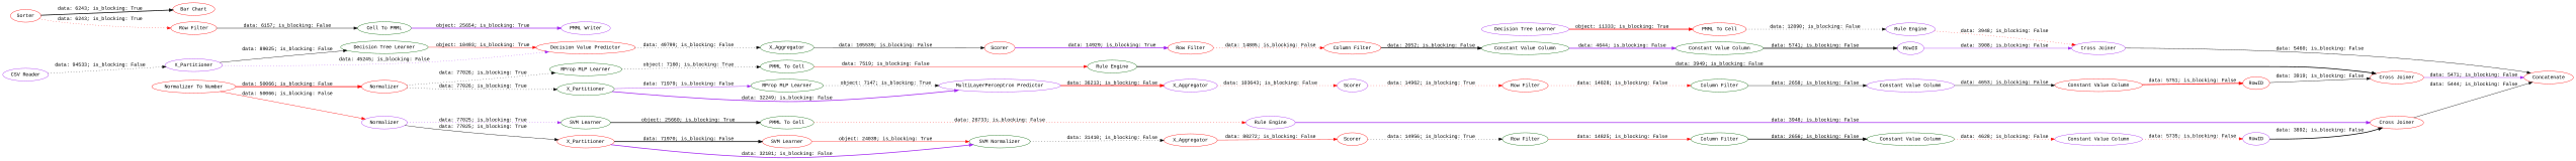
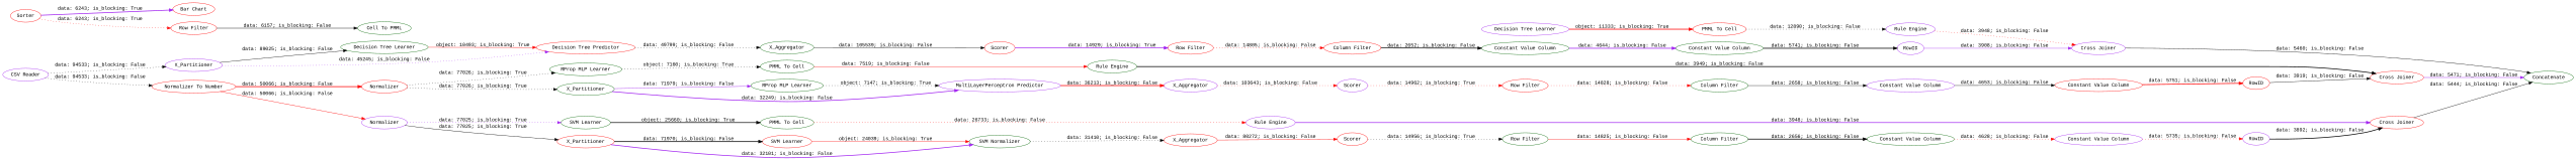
  digraph {
    fontname="Liberation Mono"
    rankdir=LR
    node [color=red fontname="Liberation Mono"]
    edge [color=black fontname="Liberation Mono" style=dotted]
    n1 [label=Normalizer]
    n2 [color=darkgreen label="RProp MLP Learner"]
    n3 [color=darkgreen label=X_Partitioner]
    n4 [color=darkgreen label="PMML To Cell"]
    n5 [color=darkgreen label="RProp MLP Learner"]
    n6 [color=purple label="MultiLayerPerceptron Predictor"]
    n7 [color=purple label="Rule Engine"]
    n8 [color=purple label="Cross Joiner"]
-   n9 [label=Concatenate]
+   n9 [color=darkgreen label=Concatenate]
    n10 [label="PMML To Cell"]
    n11 [label="SVM Learner"]
    n12 [color=darkgreen label="SVM Normalizer"]
    n13 [label=X_Aggregator]
    n14 [color=purple label="Constant Value Column"]
    n15 [label="Constant Value Column"]
    n16 [label=RowID]
-   n17 [color=purple label="PMML Writer"]
    n18 [color=purple label=Normalizer]
    n19 [color=darkgreen label="SVM Learner"]
    n20 [label=X_Partitioner]
    n21 [color=darkgreen label="PMML To Cell"]
    n22 [label="Bar Chart"]
    n23 [label="Column Filter"]
    n24 [color=darkgreen label="Constant Value Column"]
    n25 [color=darkgreen label="Constant Value Column"]
    n26 [label=Scorer]
    n27 [label="Row Filter"]
    n28 [color=purple label="Constant Value Column"]
    n29 [color=purple label=RowID]
    n30 [label="Cross Joiner"]
    n31 [color=darkgreen label="Rule Engine"]
    n32 [color=purple label=X_Aggregator]
    n33 [color=darkgreen label="Cell To PMML"]
    n34 [label="Cross Joiner"]
    n35 [color=purple label=Scorer]
    n36 [label="Row Filter"]
    n37 [color=darkgreen label="Column Filter"]
    n38 [color=darkgreen label="Constant Value Column"]
    n39 [color=purple label=RowID]
    n40 [color=purple label="Rule Engine"]
    n41 [color=purple label="Decision Tree Learner"]
    n42 [label="Row Filter"]
    n43 [color=darkgreen label="Row Filter"]
    n44 [color=darkgreen label="Column Filter"]
    n45 [label=Sorter]
    n46 [color=darkgreen label=X_Aggregator]
    n47 [label=Scorer]
    n48 [color=purple label=X_Partitioner]
    n49 [color=darkgreen label="Decision Tree Learner"]
-   n50 [label="Decision Value Predictor"]
+   n50 [label="Decision Tree Predictor"]
    n51 [label="Normalizer To Number"]
    n52 [color=purple label="CSV Reader"]
    n1 -> n2 [label="data: 77026; is_blocking: True"]
    n1 -> n3 [label="data: 77026; is_blocking: True"]
    n2 -> n4 [label="object: 7160; is_blocking: True"]
    n3 -> n5 [color=purple label="data: 71979; is_blocking: False" style=solid]
    n3 -> n6 [color=purple label="data: 32249; is_blocking: False" style=bold]
    n4 -> n31 [color=red label="data: 7519; is_blocking: False" style=solid]
    n5 -> n6 [label="object: 7147; is_blocking: True"]
    n6 -> n32 [color=red label="data: 36213; is_blocking: False" style=bold]
    n7 -> n8 [color=red label="data: 3948; is_blocking: False"]
    n8 -> n9 [label="data: 5460; is_blocking: False" style=solid]
    n10 -> n7 [label="data: 12890; is_blocking: False"]
    n11 -> n12 [color=red label="object: 24039; is_blocking: True" style=solid]
    n12 -> n13 [label="data: 31410; is_blocking: False"]
    n13 -> n47 [color=red label="data: 80272; is_blocking: False" style=solid]
    n14 -> n15 [label="data: 4653; is_blocking: False" style=solid]
    n15 -> n16 [color=red label="data: 5751; is_blocking: False" style=bold]
    n16 -> n34 [label="data: 3919; is_blocking: False" style=solid]
    n18 -> n19 [color=purple label="data: 77025; is_blocking: True"]
    n18 -> n20 [label="data: 77025; is_blocking: True" style=solid]
    n19 -> n21 [label="object: 25660; is_blocking: True" style=bold]
    n20 -> n11 [label="data: 71970; is_blocking: False" style=bold]
    n20 -> n12 [color=purple label="data: 32101; is_blocking: False" style=bold]
    n21 -> n40 [color=red label="data: 26733; is_blocking: False"]
    n23 -> n24 [label="data: 2652; is_blocking: False" style=bold]
    n24 -> n25 [color=purple label="data: 4644; is_blocking: False" style=bold]
    n25 -> n39 [label="data: 5741; is_blocking: False" style=bold]
    n26 -> n27 [color=purple label="data: 14929; is_blocking: True" style=bold]
    n27 -> n23 [color=red label="data: 14805; is_blocking: False"]
    n28 -> n29 [color=red label="data: 5735; is_blocking: False"]
    n29 -> n30 [label="data: 3892; is_blocking: False" style=bold]
    n30 -> n9 [label="data: 5444; is_blocking: False" style=solid]
    n31 -> n34 [label="data: 3949; is_blocking: False" style=bold]
    n32 -> n35 [color=red label="data: 103643; is_blocking: False"]
-   n33 -> n17 [color=purple label="object: 25654; is_blocking: True" style=bold]
    n34 -> n9 [color=purple label="data: 5471; is_blocking: False" style=solid]
    n35 -> n36 [color=red label="data: 14962; is_blocking: True"]
    n36 -> n37 [color=red label="data: 14828; is_blocking: False"]
    n37 -> n14 [label="data: 2658; is_blocking: False" style=solid]
    n38 -> n28 [color=red label="data: 4628; is_blocking: False"]
    n39 -> n8 [color=purple label="data: 3908; is_blocking: False" style=solid]
    n40 -> n30 [color=purple label="data: 3948; is_blocking: False" style=bold]
    n41 -> n10 [color=red label="object: 11333; is_blocking: True" style=bold]
    n42 -> n33 [label="data: 6157; is_blocking: False" style=solid]
    n43 -> n44 [color=red label="data: 14825; is_blocking: False" style=solid]
    n44 -> n38 [label="data: 2656; is_blocking: False" style=bold]
-   n45 -> n22 [label="data: 6243; is_blocking: True" style=bold]
+   n45 -> n22 [color=purple label="data: 6243; is_blocking: True" style=bold]
    n45 -> n42 [color=red label="data: 6243; is_blocking: True"]
    n46 -> n26 [label="data: 105539; is_blocking: False" style=solid]
    n47 -> n43 [label="data: 14956; is_blocking: True"]
    n48 -> n49 [label="data: 89025; is_blocking: False" style=solid]
    n48 -> n50 [color=purple label="data: 45245; is_blocking: False"]
    n49 -> n50 [color=red label="object: 10493; is_blocking: True" style=solid]
    n50 -> n46 [label="data: 49799; is_blocking: False"]
    n51 -> n1 [color=red label="data: 50066; is_blocking: False" style=bold]
    n51 -> n18 [color=red label="data: 50066; is_blocking: False" style=solid]
    n52 -> n48 [label="data: 94533; is_blocking: False"]
+   n52 -> n51 [label="data: 94533; is_blocking: False"]
  }
